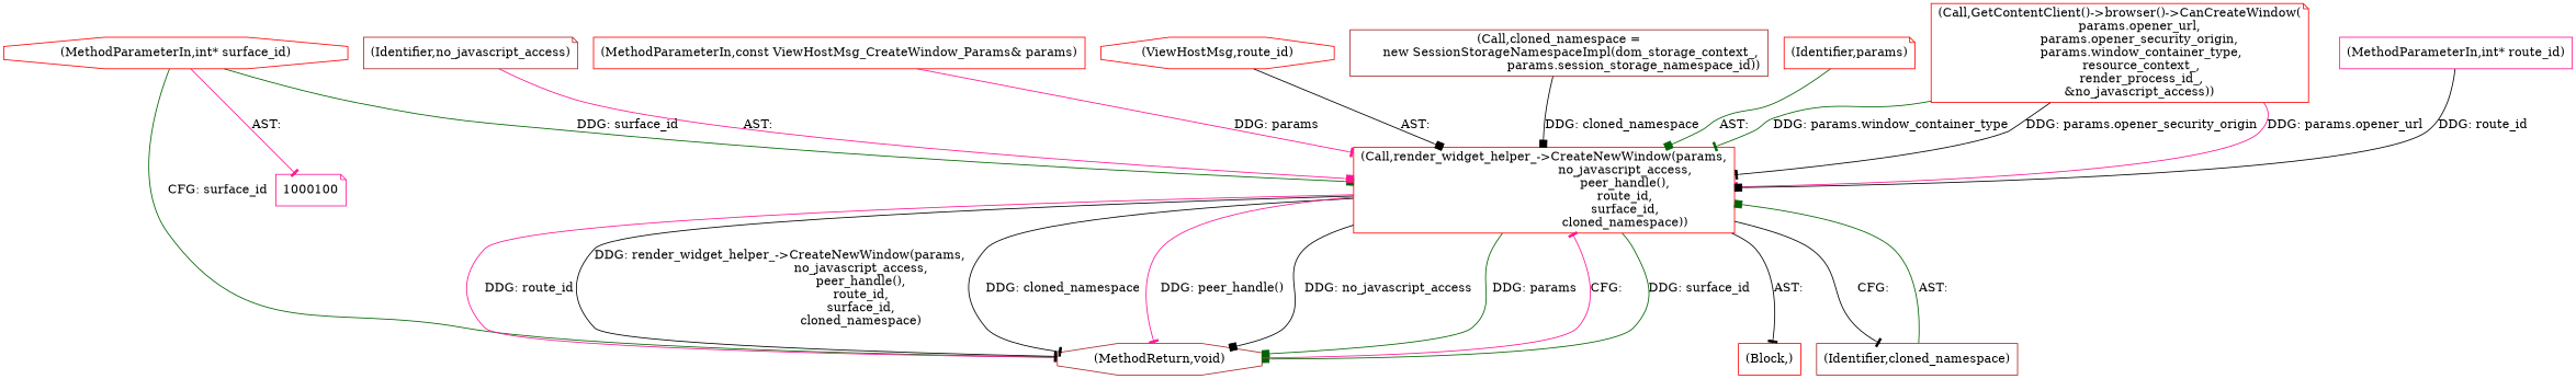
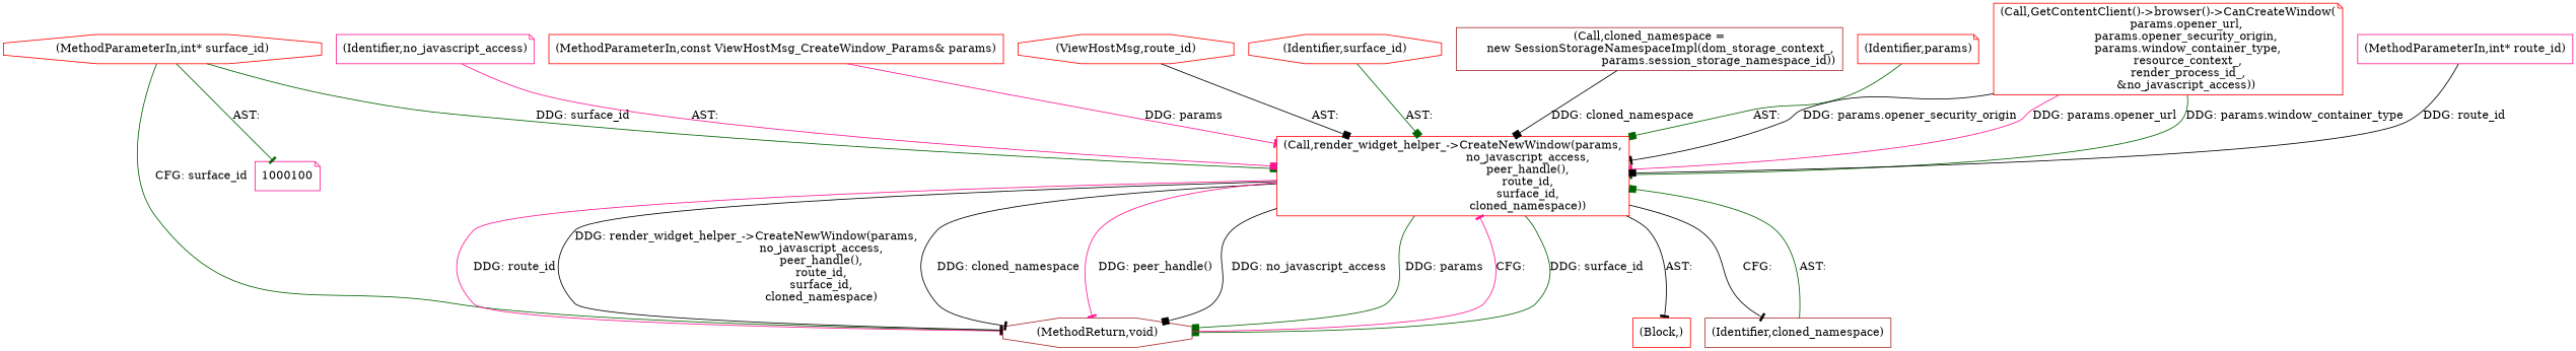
  digraph {
    node [color=red shape=box]
    edge [arrowhead=tee color=darkgreen]
    n1 [label="(MethodParameterIn,int* surface_id)" shape=octagon]
    n2 [label="(Call,render_widget_helper_->CreateNewWindow(params,\n                                         no_javascript_access,\n                                         peer_handle(),\n                                         route_id,\n                                         surface_id,\n                                         cloned_namespace))"]
    n3 [color=brown label="(MethodReturn,void)" shape=octagon]
    1000100 [color=deeppink shape=note]
    n5 [label="(Block,)"]
    n6 [color=brown label="(Identifier,cloned_namespace)"]
-   n7 [color=brown label="(Identifier,no_javascript_access)" shape=note]
+   n7 [color=deeppink label="(Identifier,no_javascript_access)" shape=note]
    n8 [label="(MethodParameterIn,const ViewHostMsg_CreateWindow_Params& params)"]
    n9 [label="(ViewHostMsg,route_id)" shape=octagon]
+   n10 [label="(Identifier,surface_id)" shape=octagon]
    n11 [color=brown label="(Call,cloned_namespace =\n      new SessionStorageNamespaceImpl(dom_storage_context_,\n                                      params.session_storage_namespace_id))"]
    n12 [label="(Identifier,params)" shape=note]
    n13 [label="(Call,GetContentClient()->browser()->CanCreateWindow(\n          params.opener_url,\n          params.opener_security_origin,\n           params.window_container_type,\n           resource_context_,\n           render_process_id_,\n          &no_javascript_access))" shape=note]
    n14 [color=deeppink label="(MethodParameterIn,int* route_id)"]
    n1 -> n2 [arrowhead=box label="DDG: surface_id"]
    n1 -> n3 [label="CFG: surface_id"]
-   n1 -> 1000100 [color=deeppink label="AST: "]
+   n1 -> 1000100 [label="AST: "]
    n2 -> n3 [arrowhead=box label="DDG: surface_id"]
    n2 -> n3 [color=deeppink label="DDG: route_id"]
    n2 -> n3 [color=black label="DDG: render_widget_helper_->CreateNewWindow(params,\n                                         no_javascript_access,\n                                         peer_handle(),\n                                         route_id,\n                                         surface_id,\n                                         cloned_namespace)"]
    n2 -> n3 [color=black label="DDG: cloned_namespace"]
    n2 -> n3 [color=deeppink label="DDG: peer_handle()"]
    n2 -> n3 [arrowhead=box color=black label="DDG: no_javascript_access"]
    n2 -> n3 [arrowhead=box label="DDG: params"]
    n2 -> n5 [color=black label="AST: "]
    n2 -> n6 [color=black label="CFG: "]
    n3 -> n2 [color=deeppink label="CFG: "]
    n6 -> n2 [arrowhead=box label="AST: "]
    n7 -> n2 [arrowhead=box color=deeppink label="AST: "]
    n8 -> n2 [color=deeppink label="DDG: params"]
    n9 -> n2 [arrowhead=box color=black label="AST: "]
+   n10 -> n2 [arrowhead=box label="AST: "]
    n11 -> n2 [arrowhead=box color=black label="DDG: cloned_namespace"]
    n12 -> n2 [arrowhead=box label="AST: "]
    n13 -> n2 [label="DDG: params.window_container_type"]
    n13 -> n2 [color=black label="DDG: params.opener_security_origin"]
    n13 -> n2 [color=deeppink label="DDG: params.opener_url"]
    n14 -> n2 [arrowhead=box color=black label="DDG: route_id"]
  }
